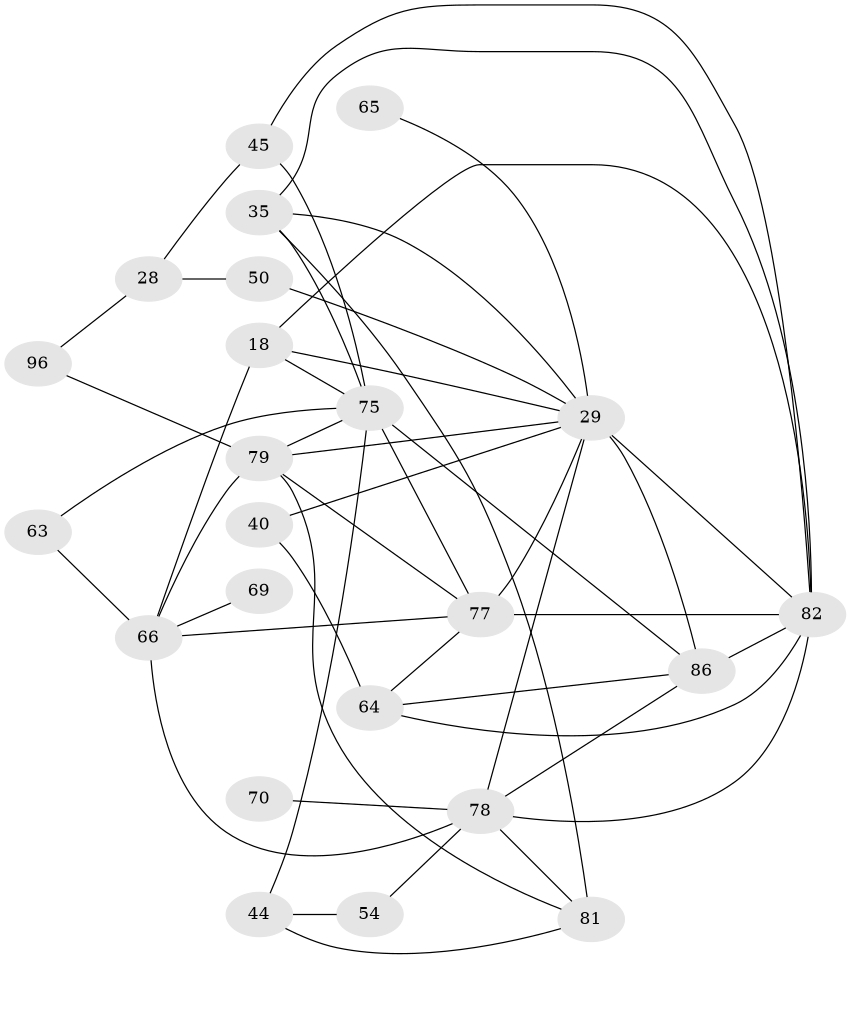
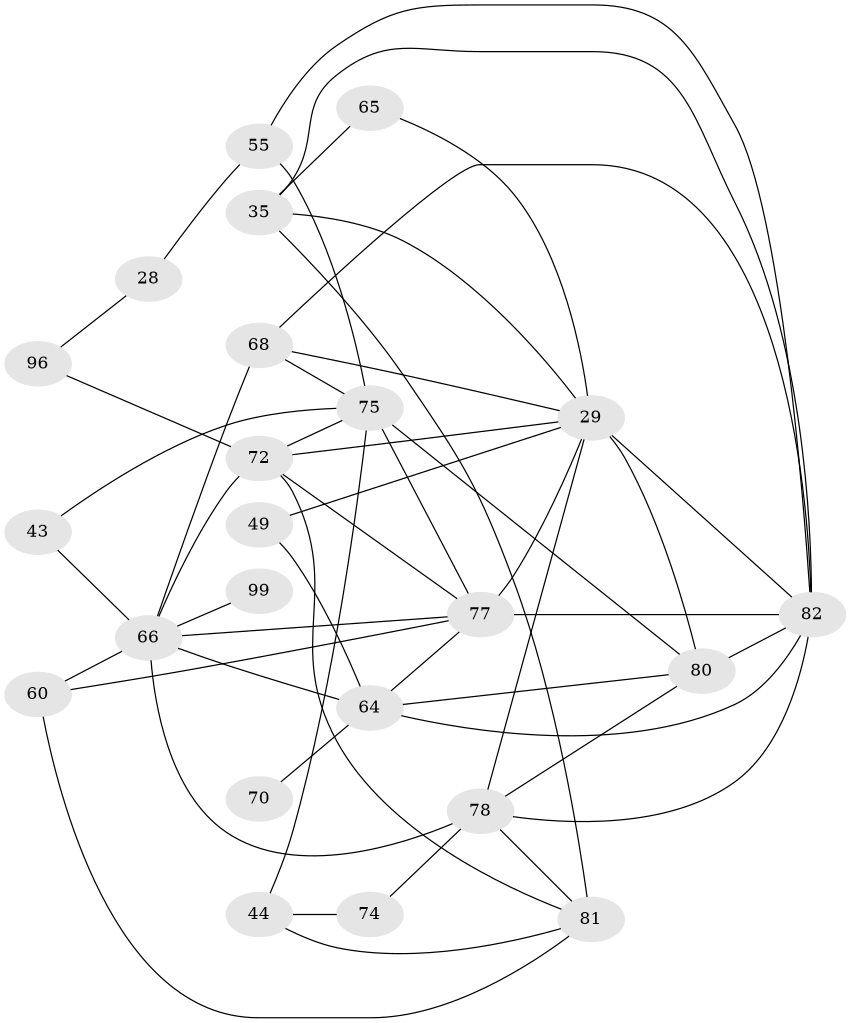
  graph {
    rankdir=LR
    node [color=gray90 style=filled]
    28 [super="+3"]
-   50
-   55 [label=45]
+   55
    n4 [label=96]
-   72 [super="+38+14+61" label=79]
+   72 [super="+38+14+61"]
    75 [super="+27+37+47"]
    n7 [label=29 super="+1+46+58+49"]
    81
    77 [super="+20+52+41+63+76"]
    82 [super="+78+57+36"]
-   80 [super="+6+51" label=86]
+   80 [super="+6+51"]
    35
    n13 [label=64 super="+15+18+10"]
-   40
+   40 [label=49]
    66 [super="+9+64"]
    n16 [label=78 super="+23+29+13+71"]
-   68 [super="+45+62+59" label=18]
-   69
-   43 [label=63]
+   68 [super="+45+62+59"]
+   69 [label=99]
+   43
    44 [super="+24"]
-   54 [super="+48"]
+   54 [super="+48" label=74]
+   60 [super="+34"]
    70
    65
-   28 -- 50 [weight=2]
    28 -- 55 [weight=2]
-   50 -- n7
    55 -- 75
    55 -- 82
    n4 -- 28
    n4 -- 72
    72 -- 75
    72 -- n7 [weight=4]
    72 -- 81
    72 -- 77
    75 -- 77 [weight=3]
    75 -- 80
    n7 -- 82
    n7 -- 80
    77 -- n7 [weight=5]
    77 -- 82 [weight=5]
    80 -- 82 [weight=2]
-   35 -- 75 [weight=2]
+   35 -- 65 [weight=2]
    35 -- n7 [weight=2]
    35 -- 81
    35 -- 82
    n13 -- 77 [weight=2]
    n13 -- 82
    n13 -- 80 [weight=2]
    40 -- n7
    40 -- n13
    66 -- 72 [weight=2]
    66 -- 77 [weight=2]
+   66 -- n13 [weight=2]
    66 -- n16 [weight=3]
    66 -- 68 [weight=2]
    66 -- 69 [weight=2]
    n16 -- n7 [weight=4]
    n16 -- 81
    n16 -- 82 [weight=3]
    n16 -- 80
    68 -- 75 [weight=4]
    68 -- n7 [weight=3]
    68 -- 82 [weight=5]
    43 -- 75
    43 -- 66
    44 -- 75 [weight=2]
    44 -- 81
    44 -- 54
    54 -- n16 [weight=4]
-   70 -- n16
+   60 -- 81 [weight=2]
+   60 -- 77
+   60 -- 66 [weight=2]
+   70 -- n13
    65 -- n7
  }
